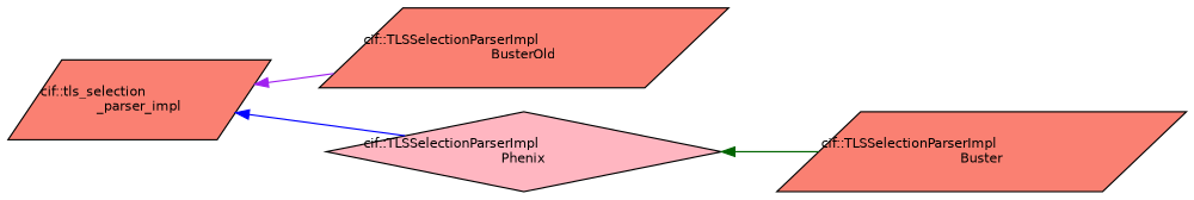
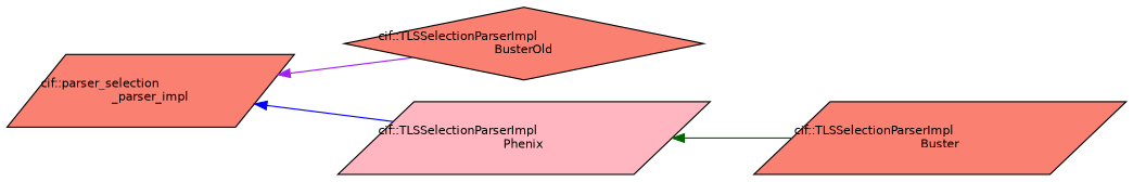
  digraph {
    rankdir=LR
    node [color=black fillcolor=salmon fontname=Helvetica fontsize=10 shape=parallelogram style=filled]
    edge [dir=back fontname=Helvetica fontsize=10 labelfontname=Helvetica labelfontsize=10 style=solid]
-   n1 [fontcolor=black height=0.2 label="cif::tls_selection\l_parser_impl" width=0.4]
-   n2 [height=0.2 label="cif::TLSSelectionParserImpl\lBusterOld" width=0.4]
-   n3 [fillcolor=lightpink height=0.2 label="cif::TLSSelectionParserImpl\lPhenix" shape=diamond width=0.4]
+   n1 [fontcolor=black height=0.2 label="cif::parser_selection\l_parser_impl" width=0.4]
+   n2 [height=0.2 label="cif::TLSSelectionParserImpl\lBusterOld" shape=diamond width=0.4]
+   n3 [fillcolor=lightpink height=0.2 label="cif::TLSSelectionParserImpl\lPhenix" width=0.4]
    n4 [height=0.2 label="cif::TLSSelectionParserImpl\lBuster" width=0.4]
    n1 -> n2 [color=purple]
    n1 -> n3 [color=blue]
    n3 -> n4 [color=darkgreen]
  }
